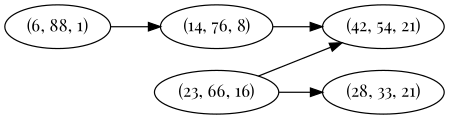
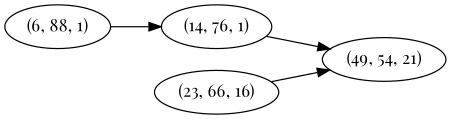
  digraph {
    fontname="Playfair Display"
    rankdir=LR
    node [fontname="Playfair Display"]
    edge [fontname="Playfair Display"]
    n1 [label="(6, 88, 1)"]
-   "(14, 76, 8)"
-   "(42, 54, 21)"
+   "(14, 76, 8)" [label="(14, 76, 1)"]
+   "(42, 54, 21)" [label="(49, 54, 21)"]
    "(23, 66, 16)"
-   "(28, 33, 21)"
    n1 -> "(14, 76, 8)"
    "(14, 76, 8)" -> "(42, 54, 21)"
    "(23, 66, 16)" -> "(42, 54, 21)"
-   "(23, 66, 16)" -> "(28, 33, 21)"
  }
